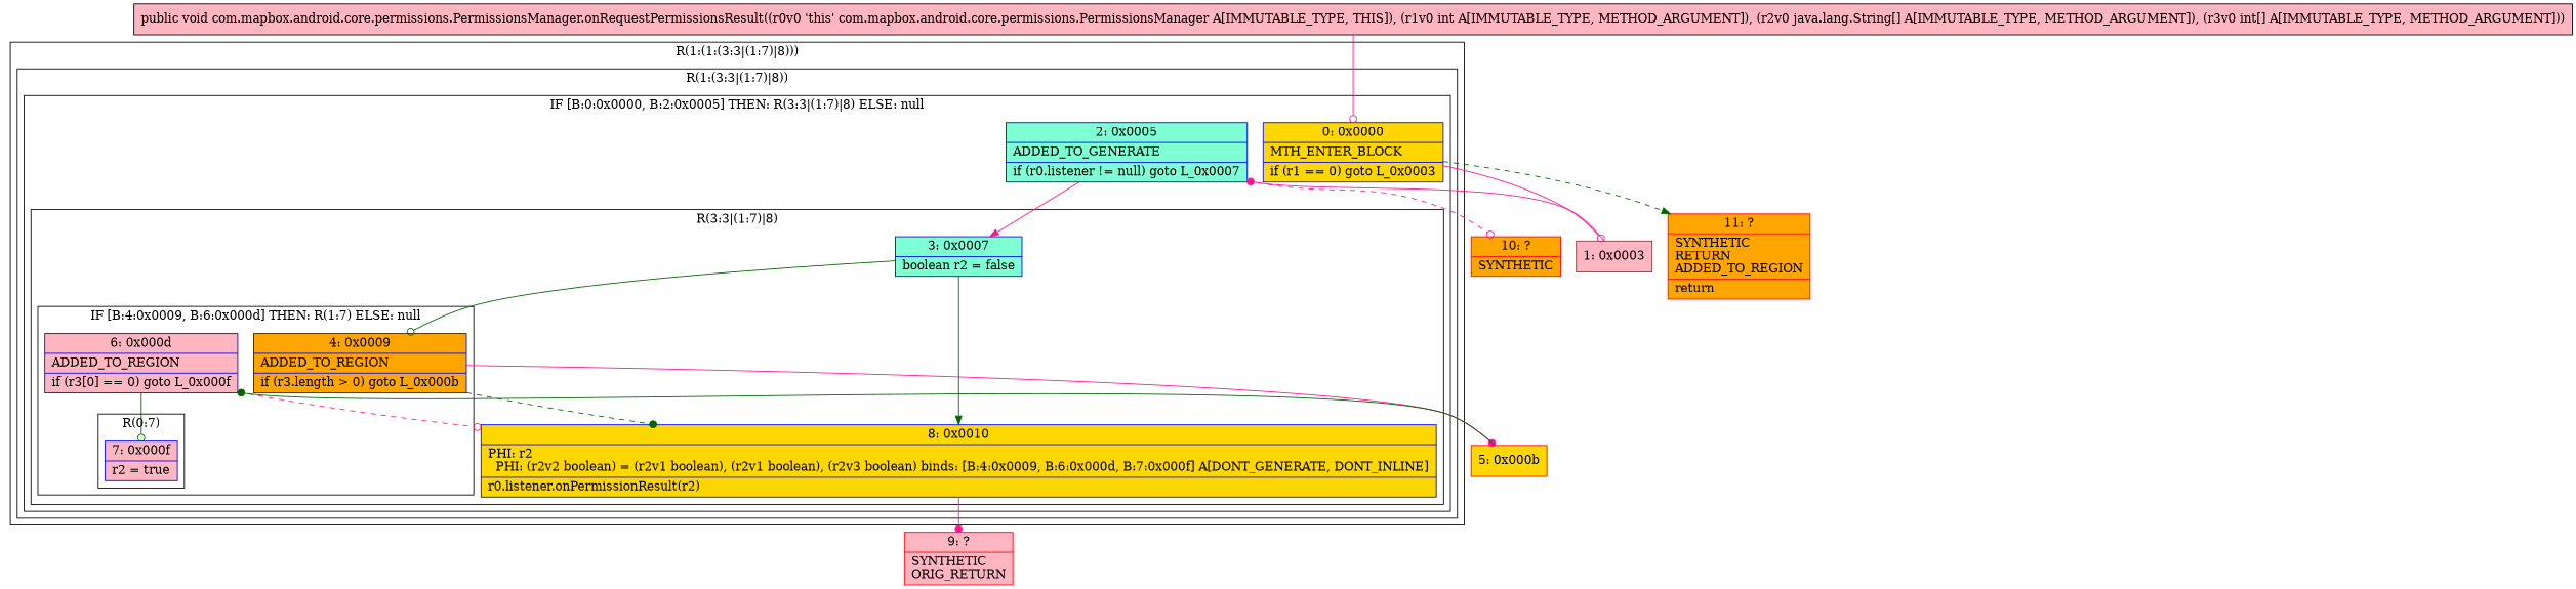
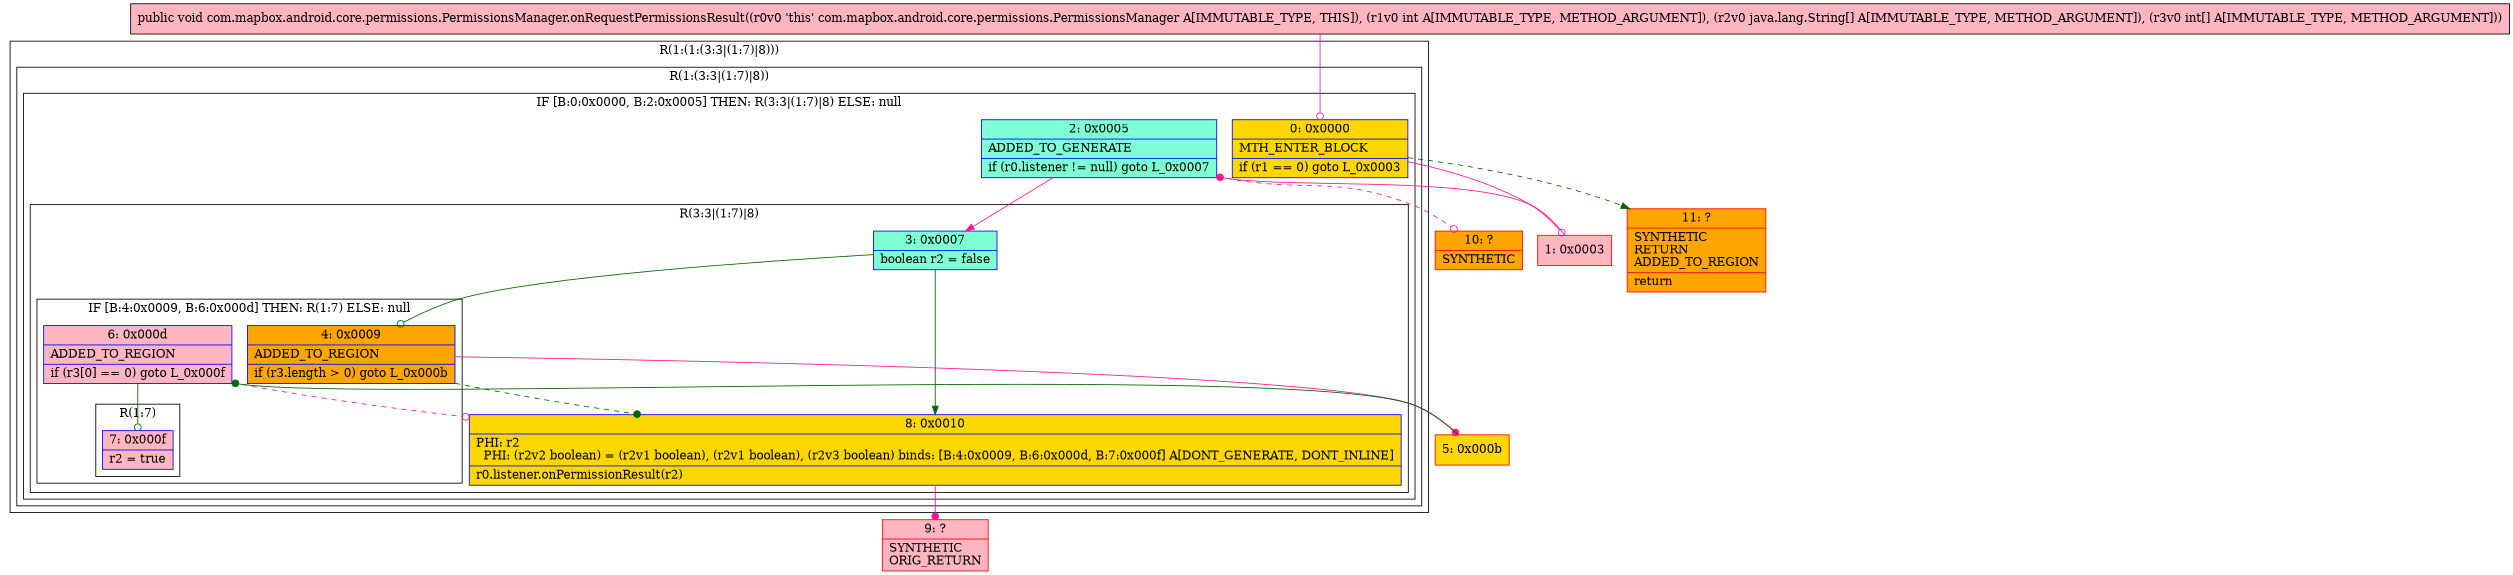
  digraph {
    node [color=blue fillcolor=lightpink shape=record style=filled]
    edge [arrowhead=odot color=deeppink]
    n1 [label="{7\:\ 0x000f|r2 = true\l}"]
    n2 [fillcolor=orange label="{4\:\ 0x0009|ADDED_TO_REGION\l|if (r3.length \> 0) goto L_0x000b\l}"]
    n3 [label="{6\:\ 0x000d|ADDED_TO_REGION\l|if (r3[0] == 0) goto L_0x000f\l}"]
    n4 [fillcolor=aquamarine label="{3\:\ 0x0007|boolean r2 = false\l}"]
    n5 [fillcolor=gold label="{8\:\ 0x0010|PHI: r2 \l  PHI: (r2v2 boolean) = (r2v1 boolean), (r2v1 boolean), (r2v3 boolean) binds: [B:4:0x0009, B:6:0x000d, B:7:0x000f] A[DONT_GENERATE, DONT_INLINE]\l|r0.listener.onPermissionResult(r2)\l}"]
    n6 [fillcolor=gold label="{0\:\ 0x0000|MTH_ENTER_BLOCK\l|if (r1 == 0) goto L_0x0003\l}"]
    n7 [fillcolor=aquamarine label="{2\:\ 0x0005|ADDED_TO_GENERATE\l|if (r0.listener != null) goto L_0x0007\l}"]
    n8 [color=red fillcolor=gold label="{5\:\ 0x000b}"]
    n9 [color=red label="{9\:\ ?|SYNTHETIC\lORIG_RETURN\l}"]
    n10 [color=red label="{1\:\ 0x0003}"]
    n11 [color=red fillcolor=orange label="{11\:\ ?|SYNTHETIC\lRETURN\lADDED_TO_REGION\l|return\l}"]
    n12 [color=red fillcolor=orange label="{10\:\ ?|SYNTHETIC\l}"]
    n13 [label="{public void com.mapbox.android.core.permissions.PermissionsManager.onRequestPermissionsResult((r0v0 'this' com.mapbox.android.core.permissions.PermissionsManager A[IMMUTABLE_TYPE, THIS]), (r1v0 int A[IMMUTABLE_TYPE, METHOD_ARGUMENT]), (r2v0 java.lang.String[] A[IMMUTABLE_TYPE, METHOD_ARGUMENT]), (r3v0 int[] A[IMMUTABLE_TYPE, METHOD_ARGUMENT])) }" color=""]
    subgraph cluster_1 {
      label="R(1:(1:(3:3|(1:7)|8)))"
      subgraph cluster_2 {
        label="R(1:(3:3|(1:7)|8))"
        subgraph cluster_3 {
          label="IF [B:0:0x0000, B:2:0x0005] THEN: R(3:3|(1:7)|8) ELSE: null"
          n6
          n7
          subgraph cluster_4 {
            label="R(3:3|(1:7)|8)"
            n4
            n5
            subgraph cluster_5 {
              label="IF [B:4:0x0009, B:6:0x000d] THEN: R(1:7) ELSE: null"
              n2
              n3
              subgraph cluster_6 {
-               label="R(0:7)"
+               label="R(1:7)"
                n1
              }
            }
          }
        }
      }
    }
    n2 -> n5 [arrowhead=dot color=darkgreen style=dashed]
    n2 -> n8 [arrowhead=dot]
    n3 -> n1 [color=darkgreen]
    n3 -> n5 [style=dashed]
    n4 -> n2 [color=darkgreen]
    n4 -> n5 [arrowhead=normal color=darkgreen]
    n5 -> n9 [arrowhead=dot]
    n6 -> n10
    n6 -> n11 [arrowhead=normal color=darkgreen style=dashed]
    n7 -> n4 [arrowhead=normal]
    n7 -> n12 [style=dashed]
    n8 -> n3 [arrowhead=dot color=darkgreen]
    n10 -> n7 [arrowhead=dot]
    n13 -> n6
  }
